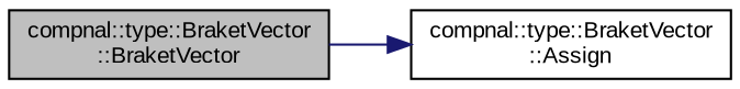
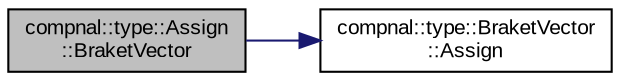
  digraph {
    rankdir=LR
    fontname="Liberation Sans"
    node [color=black fontname="Liberation Sans" fontsize=10 shape=record style=filled]
-   n1 [fillcolor=grey75 fontcolor=black height=0.2 label="compnal::type::BraketVector\l::BraketVector" width=0.4]
+   n1 [fillcolor=grey75 fontcolor=black height=0.2 label="compnal::type::Assign\l::BraketVector" width=0.4]
    n2 [fillcolor=white height=0.2 label="compnal::type::BraketVector\l::Assign" width=0.4]
    n1 -> n2 [color=midnightblue fontname="Liberation Sans" fontsize=10 labelfontname=Helvetica labelfontsize=10 style=solid]
  }
